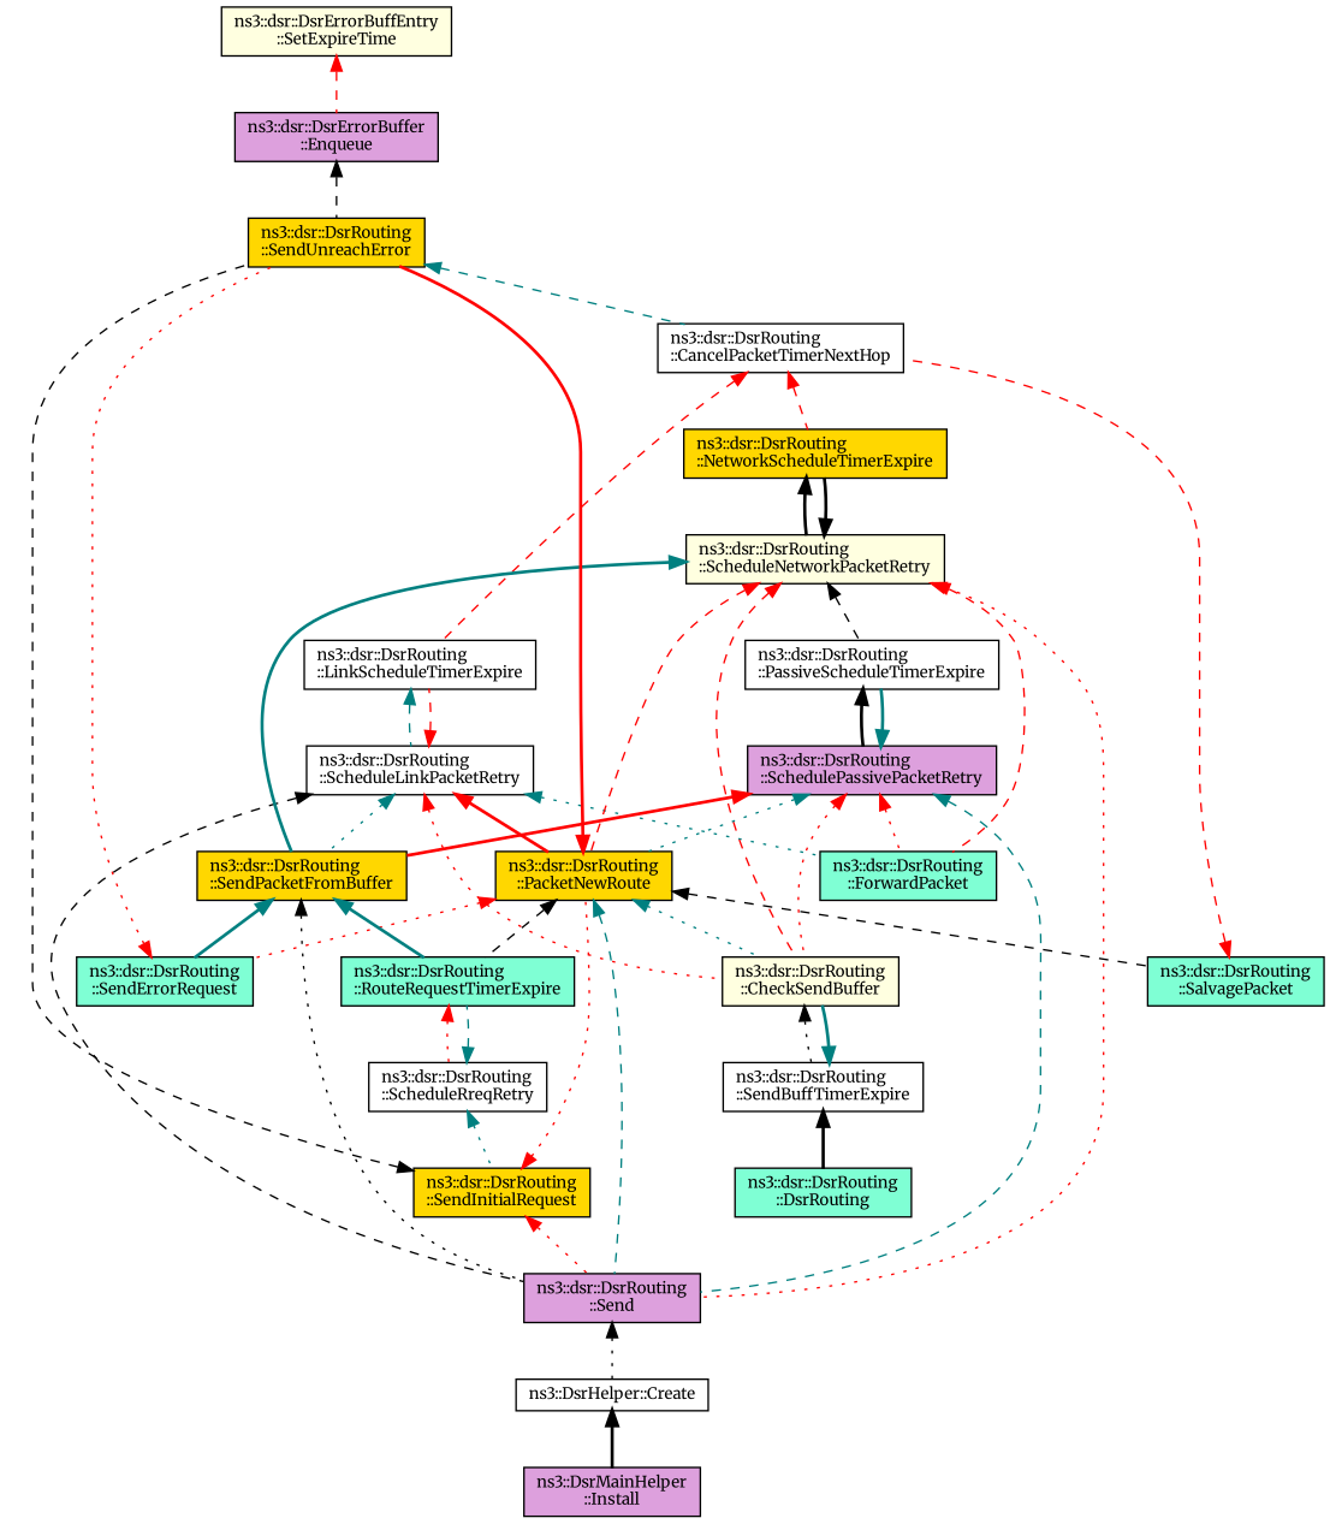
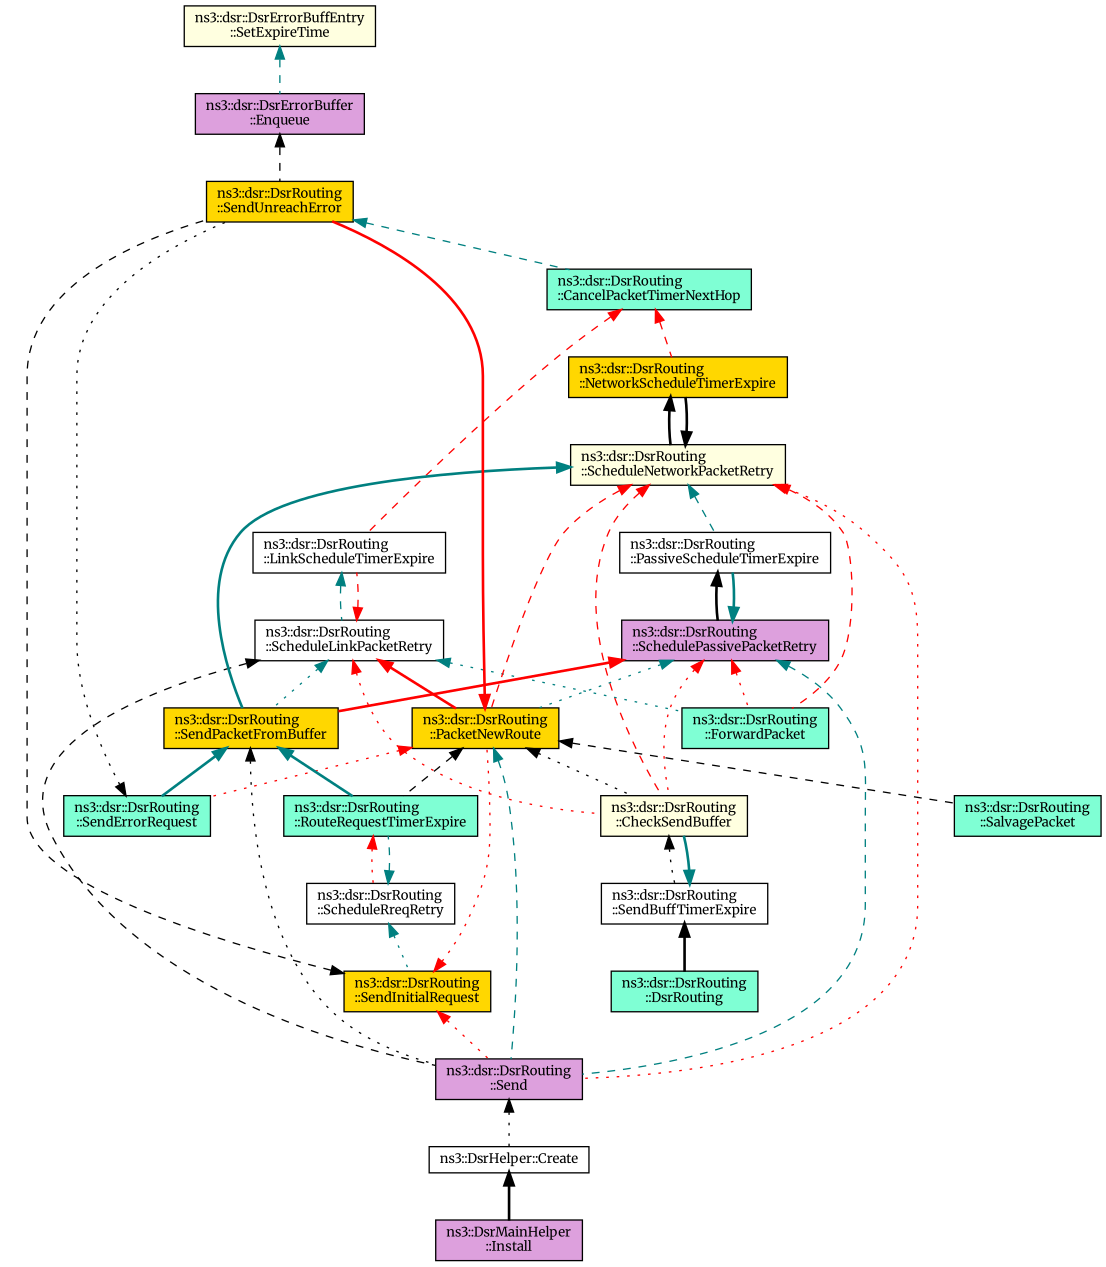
  digraph {
    fontname=Merriweather
    rankdir=TB
    node [color=black fillcolor=white fontname=Merriweather fontsize=10 shape=record style=filled]
    edge [color=red dir=back fontname=Merriweather fontsize=10 labelfontname=Helvetica labelfontsize=10 style=dashed]
    n1 [fillcolor=lightyellow fontcolor=black height=0.2 label="ns3::dsr::DsrErrorBuffEntry\l::SetExpireTime" width=0.4]
    n2 [fillcolor=plum height=0.2 label="ns3::dsr::DsrErrorBuffer\l::Enqueue" width=0.4]
    n3 [fillcolor=gold height=0.2 label="ns3::dsr::DsrRouting\l::SendUnreachError" width=0.4]
-   n4 [height=0.2 label="ns3::dsr::DsrRouting\l::CancelPacketTimerNextHop" width=0.4]
+   n4 [fillcolor=aquamarine height=0.2 label="ns3::dsr::DsrRouting\l::CancelPacketTimerNextHop" width=0.4]
    n5 [height=0.2 label="ns3::dsr::DsrRouting\l::LinkScheduleTimerExpire" width=0.4]
    n6 [fillcolor=gold height=0.2 label="ns3::dsr::DsrRouting\l::NetworkScheduleTimerExpire" width=0.4]
    n7 [height=0.2 label="ns3::dsr::DsrRouting\l::ScheduleLinkPacketRetry" width=0.4]
    n8 [fillcolor=lightyellow height=0.2 label="ns3::dsr::DsrRouting\l::ScheduleNetworkPacketRetry" width=0.4]
    n9 [fillcolor=lightyellow height=0.2 label="ns3::dsr::DsrRouting\l::CheckSendBuffer" width=0.4]
    n10 [fillcolor=gold height=0.2 label="ns3::dsr::DsrRouting\l::PacketNewRoute" width=0.4]
    n11 [fillcolor=plum height=0.2 label="ns3::dsr::DsrRouting\l::Send" width=0.4]
    n12 [fillcolor=gold height=0.2 label="ns3::dsr::DsrRouting\l::SendPacketFromBuffer" width=0.4]
    n13 [fillcolor=aquamarine height=0.2 label="ns3::dsr::DsrRouting\l::ForwardPacket" width=0.4]
    n14 [height=0.2 label="ns3::dsr::DsrRouting\l::SendBuffTimerExpire" width=0.4]
    n15 [fillcolor=aquamarine height=0.2 label="ns3::dsr::DsrRouting\l::SalvagePacket" width=0.4]
    n16 [fillcolor=aquamarine height=0.2 label="ns3::dsr::DsrRouting\l::SendErrorRequest" width=0.4]
    n17 [fillcolor=aquamarine height=0.2 label="ns3::dsr::DsrRouting\l::RouteRequestTimerExpire" width=0.4]
    n18 [height=0.2 label="ns3::DsrHelper::Create" width=0.4]
    n19 [fillcolor=aquamarine height=0.2 label="ns3::dsr::DsrRouting\l::DsrRouting" width=0.4]
    n20 [height=0.2 label="ns3::dsr::DsrRouting\l::ScheduleRreqRetry" width=0.4]
    n21 [fillcolor=plum height=0.2 label="ns3::DsrMainHelper\l::Install" width=0.4]
    n22 [fillcolor=gold height=0.2 label="ns3::dsr::DsrRouting\l::SendInitialRequest" width=0.4]
    n23 [height=0.2 label="ns3::dsr::DsrRouting\l::PassiveScheduleTimerExpire" width=0.4]
    n24 [fillcolor=plum height=0.2 label="ns3::dsr::DsrRouting\l::SchedulePassivePacketRetry" width=0.4]
-   n1 -> n2
+   n1 -> n2 [color=teal]
    n2 -> n3 [color=black]
    n3 -> n4 [color=teal]
    n4 -> n5
    n4 -> n6
    n5 -> n7 [color=teal]
    n6 -> n8 [color=black style=bold]
    n7 -> n5
    n7 -> n9 [style=dotted]
    n7 -> n10 [style=bold]
    n7 -> n11 [color=black]
    n7 -> n12 [color=teal style=dotted]
    n7 -> n13 [color=teal style=dotted]
    n8 -> n6 [color=black style=bold]
    n8 -> n9
    n8 -> n10
    n8 -> n11 [style=dotted]
    n8 -> n12 [color=teal style=bold]
    n8 -> n13
-   n8 -> n23 [color=black]
+   n8 -> n23 [color=teal]
    n9 -> n14 [color=black style=dotted]
    n10 -> n3 [style=bold]
-   n10 -> n9 [color=teal style=dotted]
+   n10 -> n9 [color=black style=dotted]
    n10 -> n11 [color=teal]
    n10 -> n15 [color=black]
    n10 -> n16 [style=dotted]
    n10 -> n17 [color=black]
    n11 -> n18 [color=black style=dotted]
    n12 -> n11 [color=black style=dotted]
    n12 -> n16 [color=teal style=bold]
    n12 -> n17 [color=teal style=bold]
    n14 -> n9 [color=teal style=bold]
    n14 -> n19 [color=black style=bold]
-   n15 -> n4
-   n16 -> n3 [style=dotted]
+   n16 -> n3 [color=black style=dotted]
    n17 -> n20 [style=dotted]
    n18 -> n21 [color=black style=bold]
    n20 -> n17 [color=teal]
    n20 -> n22 [color=teal style=dotted]
    n22 -> n3 [color=black]
    n22 -> n10 [style=dotted]
    n22 -> n11 [style=dotted]
    n23 -> n24 [color=black style=bold]
    n24 -> n9 [style=dotted]
    n24 -> n10 [color=teal style=dotted]
    n24 -> n11 [color=teal]
    n24 -> n12 [style=bold]
    n24 -> n13 [style=dotted]
    n24 -> n23 [color=teal style=bold]
  }
